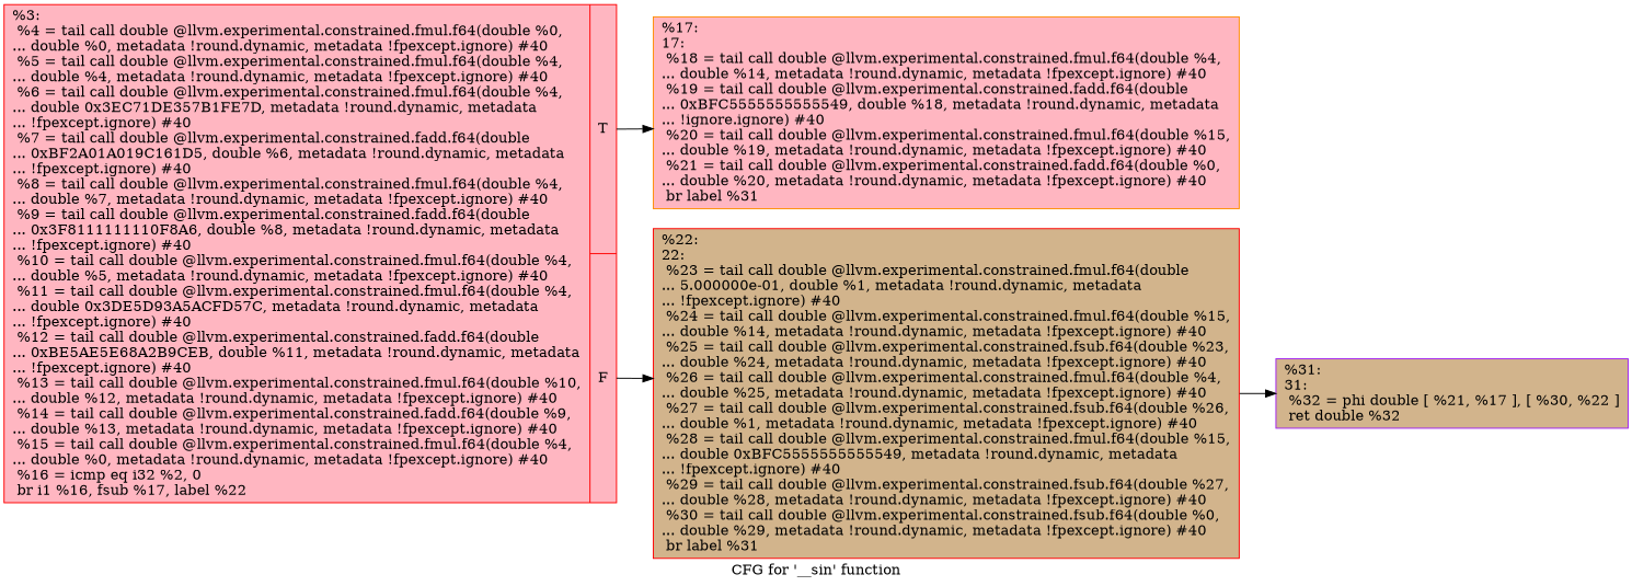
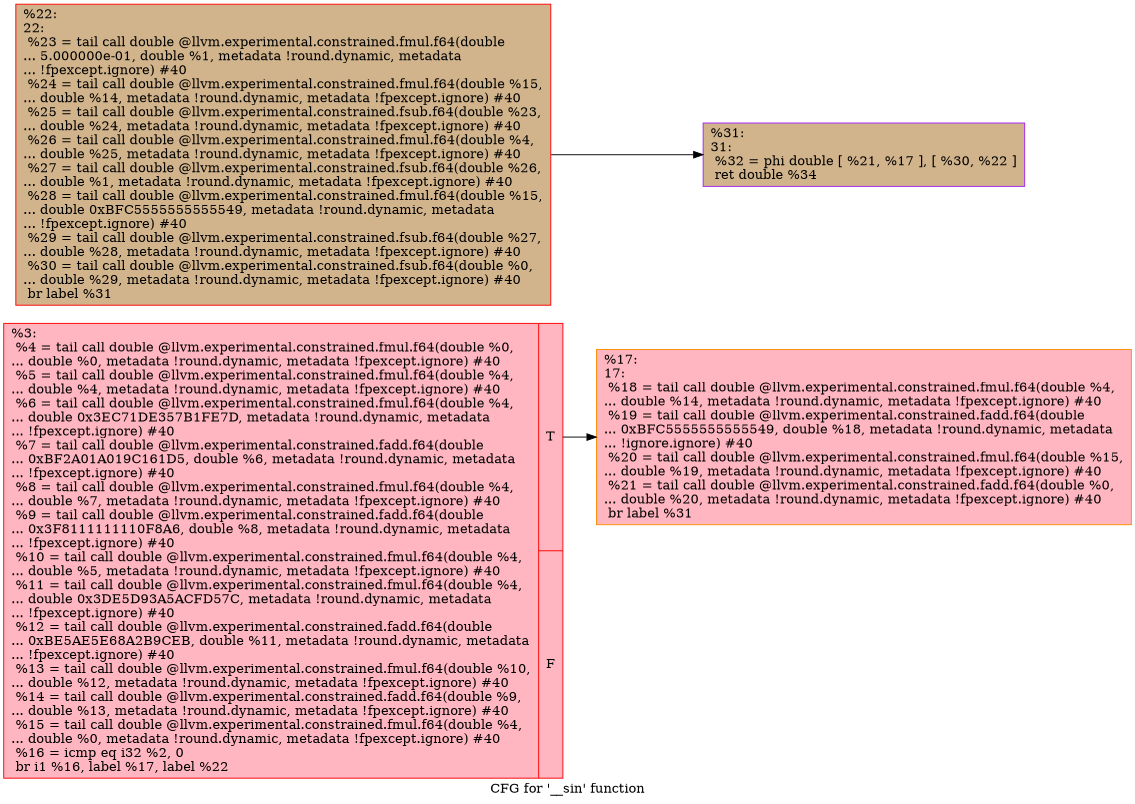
  digraph {
    label="CFG for '__sin' function"
    rankdir=LR
    node [color=red fillcolor=lightpink shape=record style=filled]
-   n1 [label="{%3:\l  %4 = tail call double @llvm.experimental.constrained.fmul.f64(double %0,\l... double %0, metadata !round.dynamic, metadata !fpexcept.ignore) #40\l  %5 = tail call double @llvm.experimental.constrained.fmul.f64(double %4,\l... double %4, metadata !round.dynamic, metadata !fpexcept.ignore) #40\l  %6 = tail call double @llvm.experimental.constrained.fmul.f64(double %4,\l... double 0x3EC71DE357B1FE7D, metadata !round.dynamic, metadata\l... !fpexcept.ignore) #40\l  %7 = tail call double @llvm.experimental.constrained.fadd.f64(double\l... 0xBF2A01A019C161D5, double %6, metadata !round.dynamic, metadata\l... !fpexcept.ignore) #40\l  %8 = tail call double @llvm.experimental.constrained.fmul.f64(double %4,\l... double %7, metadata !round.dynamic, metadata !fpexcept.ignore) #40\l  %9 = tail call double @llvm.experimental.constrained.fadd.f64(double\l... 0x3F8111111110F8A6, double %8, metadata !round.dynamic, metadata\l... !fpexcept.ignore) #40\l  %10 = tail call double @llvm.experimental.constrained.fmul.f64(double %4,\l... double %5, metadata !round.dynamic, metadata !fpexcept.ignore) #40\l  %11 = tail call double @llvm.experimental.constrained.fmul.f64(double %4,\l... double 0x3DE5D93A5ACFD57C, metadata !round.dynamic, metadata\l... !fpexcept.ignore) #40\l  %12 = tail call double @llvm.experimental.constrained.fadd.f64(double\l... 0xBE5AE5E68A2B9CEB, double %11, metadata !round.dynamic, metadata\l... !fpexcept.ignore) #40\l  %13 = tail call double @llvm.experimental.constrained.fmul.f64(double %10,\l... double %12, metadata !round.dynamic, metadata !fpexcept.ignore) #40\l  %14 = tail call double @llvm.experimental.constrained.fadd.f64(double %9,\l... double %13, metadata !round.dynamic, metadata !fpexcept.ignore) #40\l  %15 = tail call double @llvm.experimental.constrained.fmul.f64(double %4,\l... double %0, metadata !round.dynamic, metadata !fpexcept.ignore) #40\l  %16 = icmp eq i32 %2, 0\l  br i1 %16, fsub %17, label %22\l|{<s0>T|<s1>F}}"]
+   n1 [label="{%3:\l  %4 = tail call double @llvm.experimental.constrained.fmul.f64(double %0,\l... double %0, metadata !round.dynamic, metadata !fpexcept.ignore) #40\l  %5 = tail call double @llvm.experimental.constrained.fmul.f64(double %4,\l... double %4, metadata !round.dynamic, metadata !fpexcept.ignore) #40\l  %6 = tail call double @llvm.experimental.constrained.fmul.f64(double %4,\l... double 0x3EC71DE357B1FE7D, metadata !round.dynamic, metadata\l... !fpexcept.ignore) #40\l  %7 = tail call double @llvm.experimental.constrained.fadd.f64(double\l... 0xBF2A01A019C161D5, double %6, metadata !round.dynamic, metadata\l... !fpexcept.ignore) #40\l  %8 = tail call double @llvm.experimental.constrained.fmul.f64(double %4,\l... double %7, metadata !round.dynamic, metadata !fpexcept.ignore) #40\l  %9 = tail call double @llvm.experimental.constrained.fadd.f64(double\l... 0x3F8111111110F8A6, double %8, metadata !round.dynamic, metadata\l... !fpexcept.ignore) #40\l  %10 = tail call double @llvm.experimental.constrained.fmul.f64(double %4,\l... double %5, metadata !round.dynamic, metadata !fpexcept.ignore) #40\l  %11 = tail call double @llvm.experimental.constrained.fmul.f64(double %4,\l... double 0x3DE5D93A5ACFD57C, metadata !round.dynamic, metadata\l... !fpexcept.ignore) #40\l  %12 = tail call double @llvm.experimental.constrained.fadd.f64(double\l... 0xBE5AE5E68A2B9CEB, double %11, metadata !round.dynamic, metadata\l... !fpexcept.ignore) #40\l  %13 = tail call double @llvm.experimental.constrained.fmul.f64(double %10,\l... double %12, metadata !round.dynamic, metadata !fpexcept.ignore) #40\l  %14 = tail call double @llvm.experimental.constrained.fadd.f64(double %9,\l... double %13, metadata !round.dynamic, metadata !fpexcept.ignore) #40\l  %15 = tail call double @llvm.experimental.constrained.fmul.f64(double %4,\l... double %0, metadata !round.dynamic, metadata !fpexcept.ignore) #40\l  %16 = icmp eq i32 %2, 0\l  br i1 %16, label %17, label %22\l|{<s0>T|<s1>F}}"]
    n2 [color=darkorange label="{%17:\l17:                                               \l  %18 = tail call double @llvm.experimental.constrained.fmul.f64(double %4,\l... double %14, metadata !round.dynamic, metadata !fpexcept.ignore) #40\l  %19 = tail call double @llvm.experimental.constrained.fadd.f64(double\l... 0xBFC5555555555549, double %18, metadata !round.dynamic, metadata\l... !ignore.ignore) #40\l  %20 = tail call double @llvm.experimental.constrained.fmul.f64(double %15,\l... double %19, metadata !round.dynamic, metadata !fpexcept.ignore) #40\l  %21 = tail call double @llvm.experimental.constrained.fadd.f64(double %0,\l... double %20, metadata !round.dynamic, metadata !fpexcept.ignore) #40\l  br label %31\l}"]
    n3 [fillcolor=tan label="{%22:\l22:                                               \l  %23 = tail call double @llvm.experimental.constrained.fmul.f64(double\l... 5.000000e-01, double %1, metadata !round.dynamic, metadata\l... !fpexcept.ignore) #40\l  %24 = tail call double @llvm.experimental.constrained.fmul.f64(double %15,\l... double %14, metadata !round.dynamic, metadata !fpexcept.ignore) #40\l  %25 = tail call double @llvm.experimental.constrained.fsub.f64(double %23,\l... double %24, metadata !round.dynamic, metadata !fpexcept.ignore) #40\l  %26 = tail call double @llvm.experimental.constrained.fmul.f64(double %4,\l... double %25, metadata !round.dynamic, metadata !fpexcept.ignore) #40\l  %27 = tail call double @llvm.experimental.constrained.fsub.f64(double %26,\l... double %1, metadata !round.dynamic, metadata !fpexcept.ignore) #40\l  %28 = tail call double @llvm.experimental.constrained.fmul.f64(double %15,\l... double 0xBFC5555555555549, metadata !round.dynamic, metadata\l... !fpexcept.ignore) #40\l  %29 = tail call double @llvm.experimental.constrained.fsub.f64(double %27,\l... double %28, metadata !round.dynamic, metadata !fpexcept.ignore) #40\l  %30 = tail call double @llvm.experimental.constrained.fsub.f64(double %0,\l... double %29, metadata !round.dynamic, metadata !fpexcept.ignore) #40\l  br label %31\l}"]
-   n4 [color=purple fillcolor=tan label="{%31:\l31:                                               \l  %32 = phi double [ %21, %17 ], [ %30, %22 ]\l  ret double %32\l}"]
+   n4 [color=purple fillcolor=tan label="{%31:\l31:                                               \l  %32 = phi double [ %21, %17 ], [ %30, %22 ]\l  ret double %34\l}"]
    n1 -> n2 [tailport=s0]
-   n1 -> n3 [tailport=s1]
    n3 -> n4
  }
